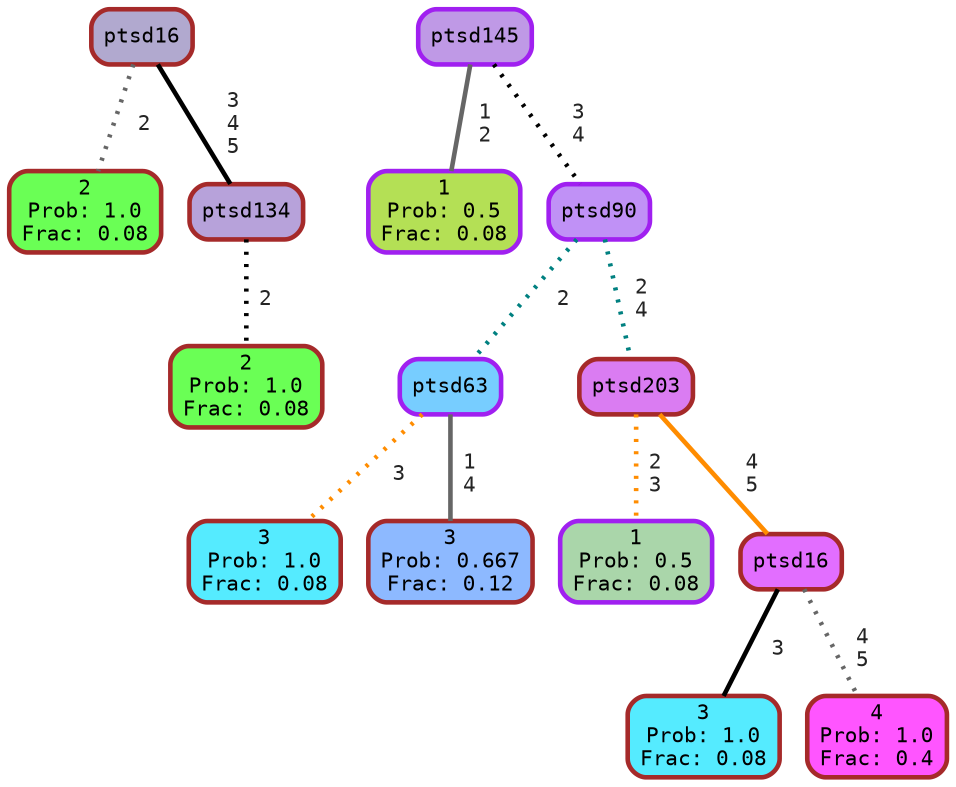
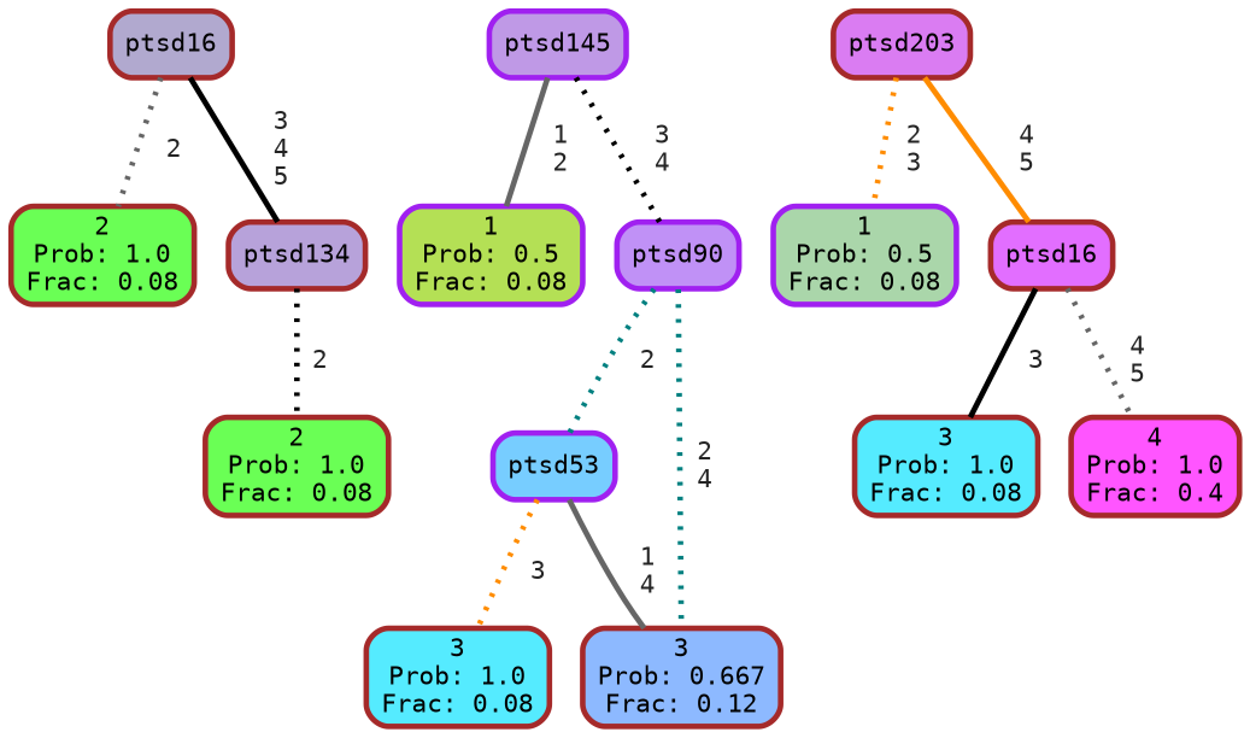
  graph {
    fontname="DejaVu Sans Mono"
    ranksep="0 equally"
    splines=straight
    node [color=brown fillcolor="#6aff55" fontcolor=black fontname="DejaVu Sans Mono" penwidth=3 shape=box style="filled, rounded"]
    edge [color=gray40 fontcolor=grey14 fontname="DejaVu Sans Mono" fontweight=bold penwidth=3 style=dotted]
    n1 [label="2\nProb: 1.0\nFrac: 0.08"]
    n2 [fillcolor="#b1a9cf" label=ptsd16]
    n3 [fillcolor="#b7a2da" label=ptsd134]
    n4 [label="2\nProb: 1.0\nFrac: 0.08"]
    n5 [color=purple fillcolor="#bf99e6" label=ptsd145]
    n6 [color=purple fillcolor="#b4e055" label="1\nProb: 0.5\nFrac: 0.08"]
    n7 [color=purple fillcolor="#c091f6" label=ptsd90]
-   n8 [color=purple fillcolor="#77cdff" label=ptsd63]
+   n8 [color=purple fillcolor="#77cdff" label=ptsd53]
    n9 [fillcolor="#da7cf2" label=ptsd203]
    n10 [fillcolor="#55ebff" label="3\nProb: 1.0\nFrac: 0.08"]
    n11 [fillcolor="#8db9ff" label="3\nProb: 0.667\nFrac: 0.12"]
    n12 [color=purple fillcolor="#aad6aa" label="1\nProb: 0.5\nFrac: 0.08"]
    n13 [fillcolor="#e26eff" label=ptsd16]
    n14 [fillcolor="#55ebff" label="3\nProb: 1.0\nFrac: 0.08"]
    n15 [fillcolor="#ff55ff" label="4\nProb: 1.0\nFrac: 0.4"]
    subgraph sub_1 {
      rank=same
    }
    n2 -- n1 [label=" 2"]
    n2 -- n3 [color=black label=" 3\n 4\n 5" style=bold]
    n3 -- n4 [color=black label=" 2"]
    n5 -- n6 [label=" 1\n 2" style=bold]
    n5 -- n7 [color=black label=" 3\n 4"]
    n7 -- n8 [color=teal label=" 2"]
-   n7 -- n9 [color=teal label=" 2\n 4"]
+   n7 -- n11 [color=teal label=" 2\n 4"]
    n8 -- n10 [color=darkorange label=" 3"]
    n8 -- n11 [label=" 1\n 4" style=bold]
    n9 -- n12 [color=darkorange label=" 2\n 3"]
    n9 -- n13 [color=darkorange label=" 4\n 5" style=bold]
    n13 -- n14 [color=black label=" 3" style=bold]
    n13 -- n15 [label=" 4\n 5"]
  }
